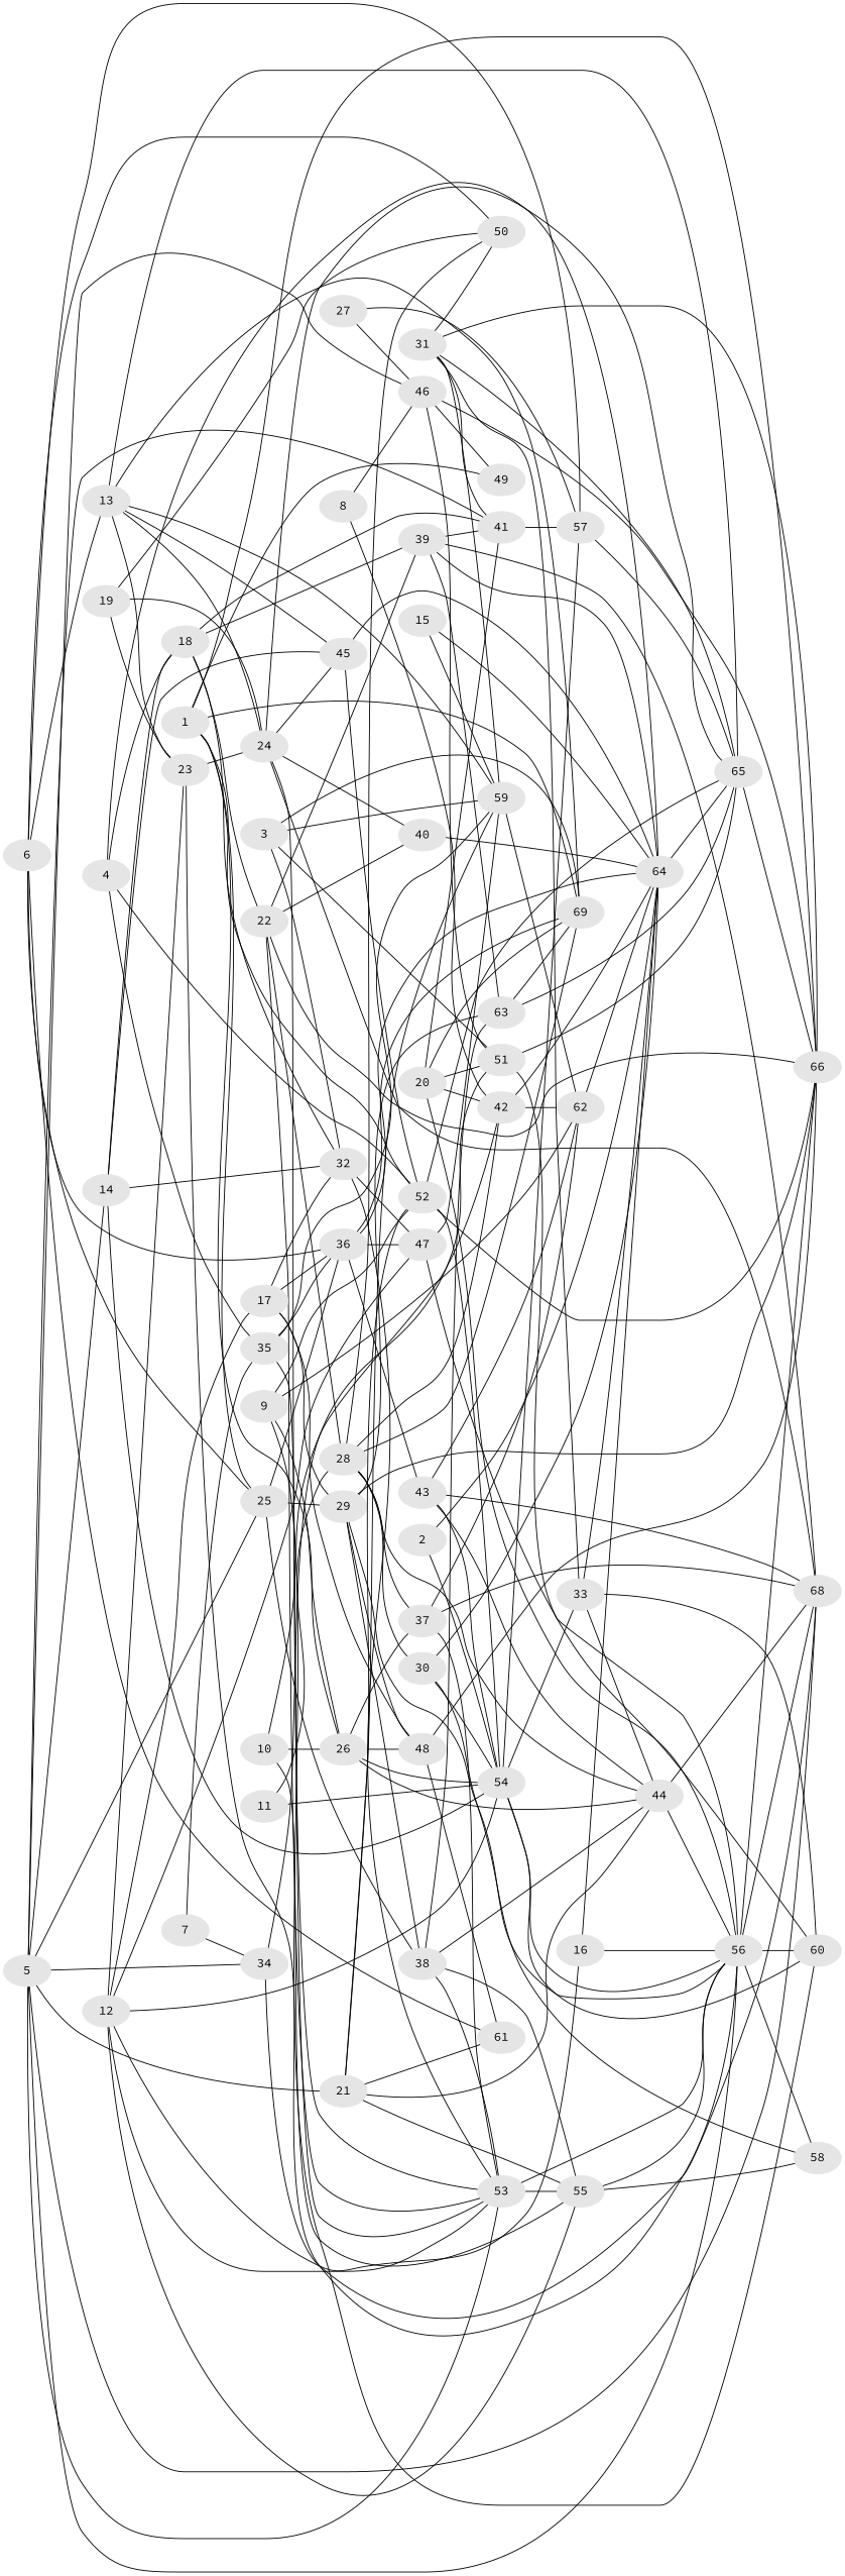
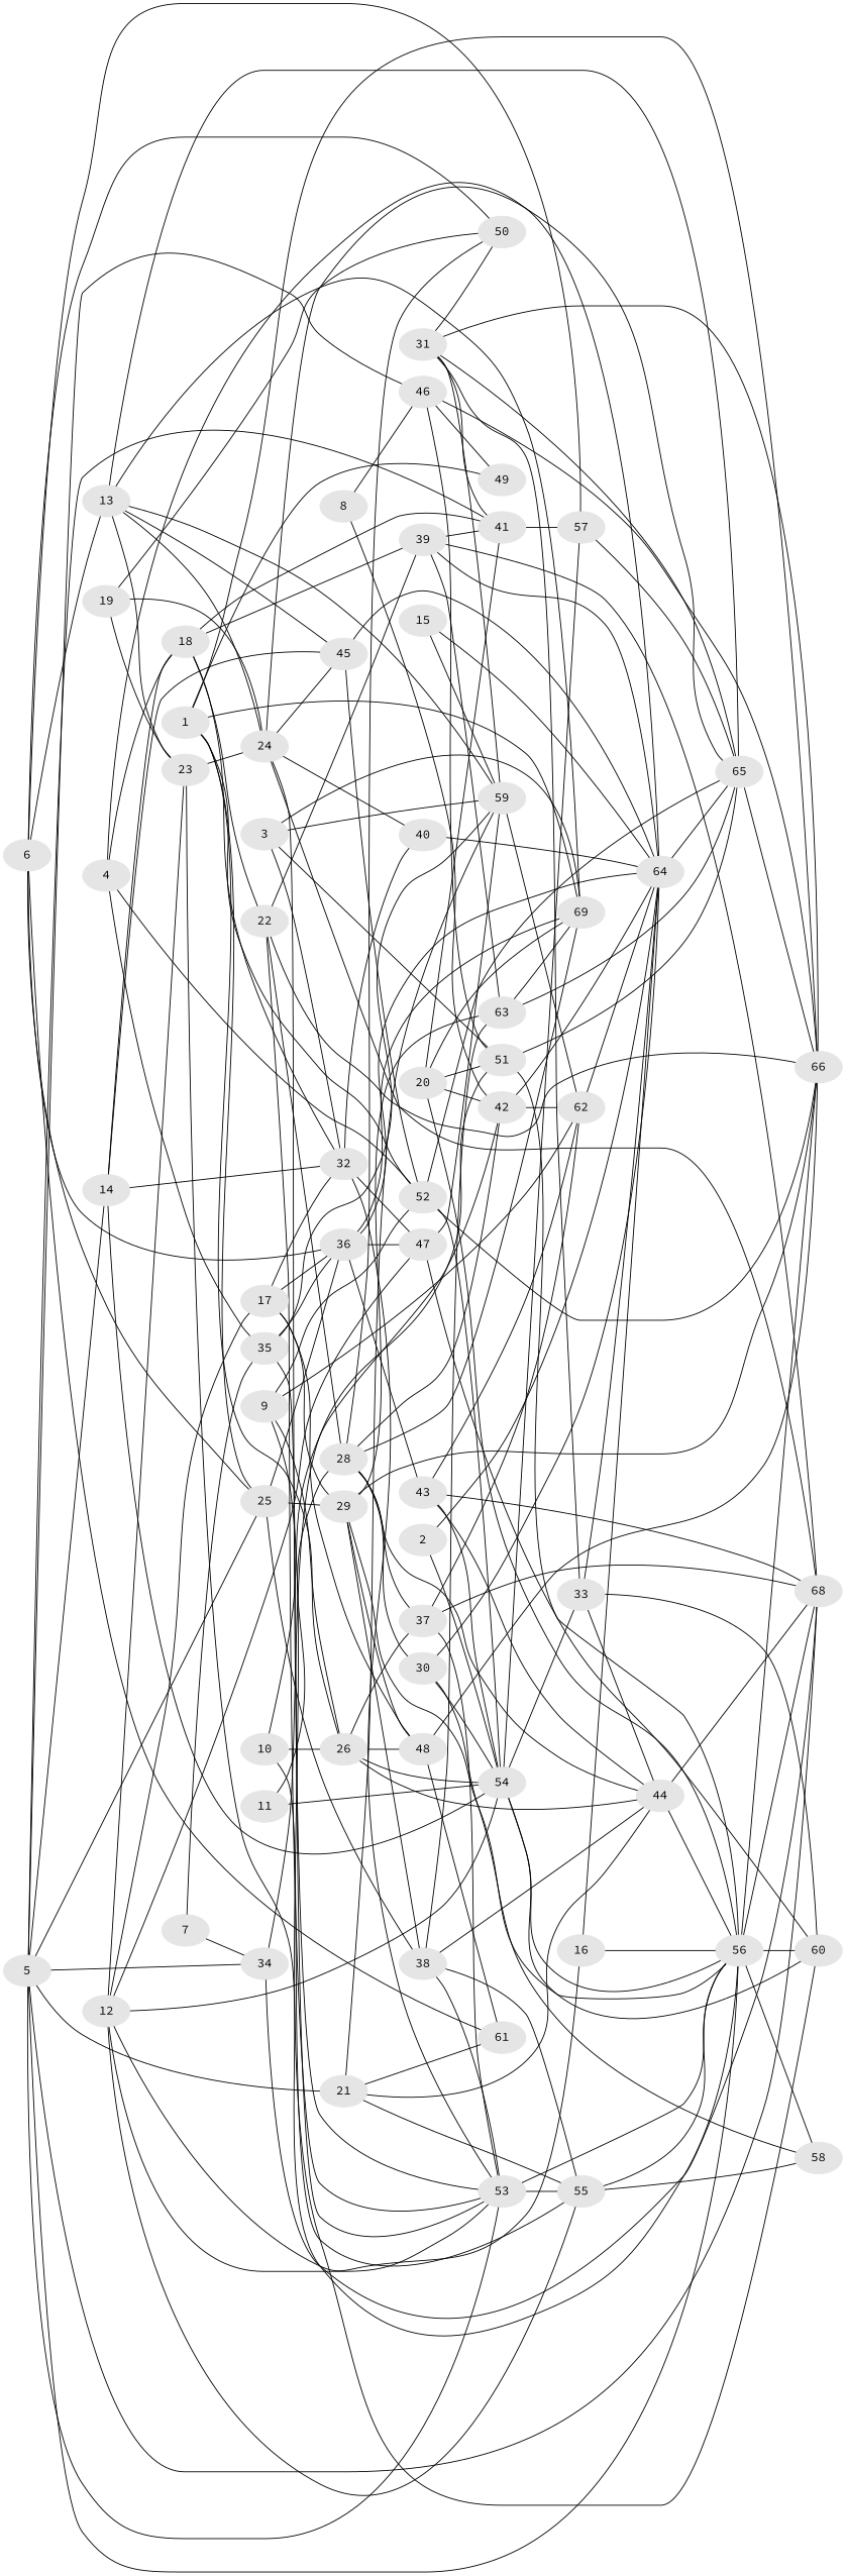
  graph {
    fontname="Source Code Pro"
    rankdir=LR
    node [color=gray90 fontname="Source Code Pro" style=filled]
    edge [fontname="Source Code Pro" weight=1.0]
    1
    25
    26
    49
    52
    66
    n7 [label=69]
    36
    29
    38
    54
    48
    44
    37
    65
    2
    64
    56
    57
    60
    33
    3
    32
    51
    59
    53
    47
    40
    62
    4
    18
    35
    41
    22
    39
    5
    14
    21
    34
    46
    68
    45
    61
    55
    58
    6
    13
    50
    23
    24
    43
    7
    8
    42
    9
    10
    11
    28
    30
    12
    16
    17
    15
    63
    19
    20
-   27
    31
    1 -- 25
    1 -- 26
    1 -- 49
    1 -- 52
    1 -- 66
    1 -- n7
    25 -- 36
    25 -- 29
    25 -- 38
    26 -- 54 [weight=2.0]
    26 -- 48
    26 -- 44
    26 -- 37
    52 -- 66
    52 -- 54
    52 -- 65
    36 -- n7
    36 -- 64
    36 -- 47
    36 -- 43
    29 -- 66
    29 -- 38
    29 -- 48
    29 -- 56
    29 -- 63
    38 -- 44
    38 -- 53
    38 -- 55
    38 -- 63
    54 -- 56
    54 -- 57
    54 -- 60
    54 -- 33
    48 -- 66
    48 -- 61
    44 -- 56
    44 -- 68
    37 -- 53
    37 -- 62
    37 -- 68
    65 -- 66
    2 -- 54
    2 -- 64
    64 -- 65
    56 -- 66
    56 -- 60
    56 -- 68
    56 -- 58
    57 -- 65
    33 -- 44
    33 -- 64
    33 -- 60
    3 -- n7
    3 -- 32
    3 -- 51
    3 -- 59
    32 -- 53
    32 -- 47
-   22 -- 40
+   32 -- 40
    51 -- 65
    51 -- 56
    59 -- 62
    53 -- 56
    53 -- 55 [weight=2.0]
    47 -- 60
    47 -- 59
    40 -- 64
    62 -- 64
    4 -- 52
    4 -- 64
    4 -- 18
    4 -- 35
    18 -- 32
    18 -- 41
    18 -- 22
    18 -- 39
    35 -- 36
    35 -- 59
    35 -- 53
    41 -- 57
    22 -- 66
    22 -- 53
    22 -- 39
    22 -- 28
    39 -- 64
    39 -- 41
    39 -- 68
    39 -- 63
    5 -- 25
    5 -- 56
    5 -- 53
    5 -- 41
    5 -- 14
    5 -- 21
    5 -- 34
    5 -- 46
    5 -- 68
    14 -- 54
    14 -- 32
    14 -- 18
    14 -- 45
-   21 -- 52
    21 -- 44
    21 -- 59
    21 -- 61
    21 -- 55
    34 -- 51
    34 -- 68
    46 -- 49 [weight=2.0]
    46 -- 66
    46 -- 51
    45 -- 52
    45 -- 64
    55 -- 56
    55 -- 58
    6 -- 25
    6 -- 36
    6 -- 57
    6 -- 61
    6 -- 13
    6 -- 50
    13 -- n7
    13 -- 65
    13 -- 59
    13 -- 45
    13 -- 23
    13 -- 24
    23 -- 56
    23 -- 24
    24 -- 65
    24 -- 53
    24 -- 40
    24 -- 68
    24 -- 45
    43 -- 54
    43 -- 44
    43 -- 62
    43 -- 68
    7 -- 35
    7 -- 34
    8 -- 46
    8 -- 42
    42 -- 64
    42 -- 62
    9 -- 26
    9 -- 52
    9 -- 60
    9 -- 62
    10 -- 26
    10 -- 55
    10 -- 42
    11 -- 54
    11 -- 28
    28 -- n7
    28 -- 44
    28 -- 37
    28 -- 50
    28 -- 42
    28 -- 30
    30 -- 54
    30 -- 64
    30 -- 58
    12 -- 54
    12 -- 53
    12 -- 47
    12 -- 55
    12 -- 23
    12 -- 16
    12 -- 17
    16 -- 64
    16 -- 56
    17 -- 36
    17 -- 29
    17 -- 48
    17 -- 32
    15 -- 64
    15 -- 59
    63 -- n7
    63 -- 65
    19 -- 50
    19 -- 23
    19 -- 24
    20 -- n7
    20 -- 56
    20 -- 51
    20 -- 41
    20 -- 42
-   27 -- 57
-   27 -- 46
    31 -- 66
    31 -- 65
    31 -- 33
    31 -- 59
    31 -- 41
    31 -- 50
  }
